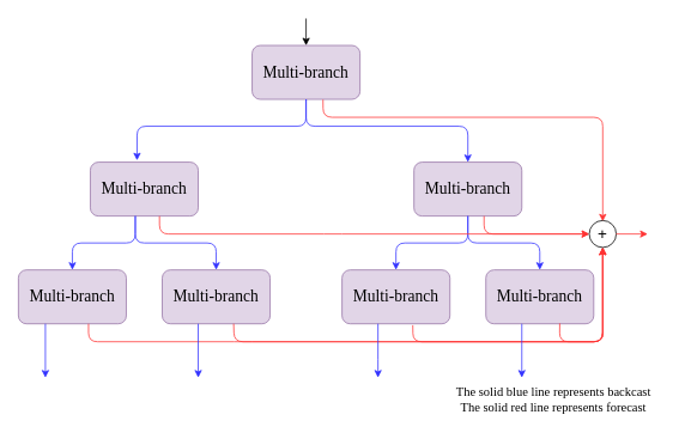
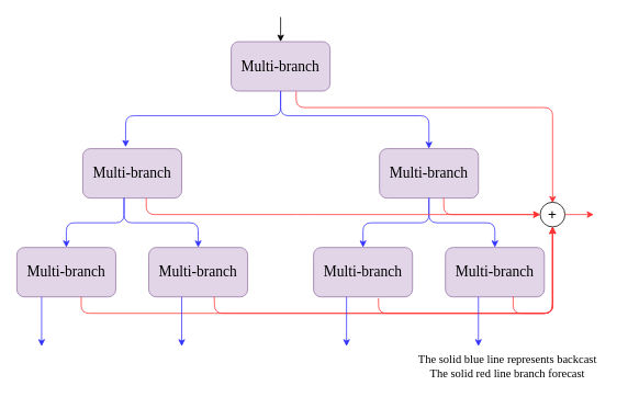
  <mxCell id="0" />
  <mxCell id="1" parent="0" />
  <mxCell id="2" value="&lt;font style=&quot;font-size: 18px&quot; face=&quot;Times New Roman&quot;&gt;Multi-branch&lt;/font&gt;" style="rounded=1;whiteSpace=wrap;html=1;fillColor=#e1d5e7;strokeColor=#9673a6;" parent="1" vertex="1"><mxGeometry x="280" y="50" width="120" height="60" as="geometry" /></mxCell>
  <mxCell id="3" value="&lt;span style=&quot;font-family: &amp;#34;times new roman&amp;#34; ; font-size: 18px&quot;&gt;Multi-branch&lt;/span&gt;" style="rounded=1;whiteSpace=wrap;html=1;fillColor=#e1d5e7;strokeColor=#9673a6;" parent="1" vertex="1"><mxGeometry x="100" y="180" width="120" height="60" as="geometry" /></mxCell>
  <mxCell id="4" value="&lt;span style=&quot;font-family: &amp;#34;times new roman&amp;#34; ; font-size: 18px&quot;&gt;Multi-branch&lt;/span&gt;" style="rounded=1;whiteSpace=wrap;html=1;fillColor=#e1d5e7;strokeColor=#9673a6;" parent="1" vertex="1"><mxGeometry x="460" y="180" width="120" height="60" as="geometry" /></mxCell>
  <mxCell id="5" value="&lt;span style=&quot;font-family: &amp;#34;times new roman&amp;#34; ; font-size: 18px&quot;&gt;Multi-branch&lt;/span&gt;" style="rounded=1;whiteSpace=wrap;html=1;fillColor=#e1d5e7;strokeColor=#9673a6;" parent="1" vertex="1"><mxGeometry x="20" y="300" width="120" height="60" as="geometry" /></mxCell>
  <mxCell id="6" value="&lt;span style=&quot;font-family: &amp;#34;times new roman&amp;#34; ; font-size: 18px&quot;&gt;Multi-branch&lt;/span&gt;" style="rounded=1;whiteSpace=wrap;html=1;fillColor=#e1d5e7;strokeColor=#9673a6;" parent="1" vertex="1"><mxGeometry x="180" y="300" width="120" height="60" as="geometry" /></mxCell>
  <mxCell id="7" value="&lt;span style=&quot;font-family: &amp;#34;times new roman&amp;#34; ; font-size: 18px&quot;&gt;Multi-branch&lt;/span&gt;" style="rounded=1;whiteSpace=wrap;html=1;fillColor=#e1d5e7;strokeColor=#9673a6;" parent="1" vertex="1"><mxGeometry x="380" y="300" width="120" height="60" as="geometry" /></mxCell>
  <mxCell id="8" value="&lt;span style=&quot;font-family: &amp;#34;times new roman&amp;#34; ; font-size: 18px&quot;&gt;Multi-branch&lt;/span&gt;" style="rounded=1;whiteSpace=wrap;html=1;fillColor=#e1d5e7;strokeColor=#9673a6;" parent="1" vertex="1"><mxGeometry x="540" y="300" width="120" height="60" as="geometry" /></mxCell>
  <mxCell id="9" value="" style="endArrow=classic;html=1;exitX=0.5;exitY=1;exitDx=0;exitDy=0;entryX=0.433;entryY=-0.033;entryDx=0;entryDy=0;entryPerimeter=0;strokeColor=#3333FF;" parent="1" source="2" target="3" edge="1"><mxGeometry width="50" height="50" relative="1" as="geometry"><mxPoint x="370" y="350" as="sourcePoint" /><mxPoint x="420" y="300" as="targetPoint" /><Array as="points"><mxPoint x="340" y="140" /><mxPoint x="152" y="140" /></Array></mxGeometry></mxCell>
  <mxCell id="10" value="" style="endArrow=classic;html=1;exitX=0.5;exitY=1;exitDx=0;exitDy=0;entryX=0.5;entryY=0;entryDx=0;entryDy=0;strokeColor=#3333FF;" parent="1" source="2" target="4" edge="1"><mxGeometry width="50" height="50" relative="1" as="geometry"><mxPoint x="370" y="350" as="sourcePoint" /><mxPoint x="420" y="300" as="targetPoint" /><Array as="points"><mxPoint x="340" y="140" /><mxPoint x="520" y="140" /></Array></mxGeometry></mxCell>
  <mxCell id="11" value="" style="endArrow=classic;html=1;exitX=0.417;exitY=1;exitDx=0;exitDy=0;exitPerimeter=0;entryX=0.5;entryY=0;entryDx=0;entryDy=0;strokeColor=#3333FF;" parent="1" source="3" target="5" edge="1"><mxGeometry width="50" height="50" relative="1" as="geometry"><mxPoint x="370" y="350" as="sourcePoint" /><mxPoint x="420" y="300" as="targetPoint" /><Array as="points"><mxPoint x="150" y="270" /><mxPoint x="80" y="270" /></Array></mxGeometry></mxCell>
  <mxCell id="12" value="" style="endArrow=classic;html=1;entryX=0.5;entryY=0;entryDx=0;entryDy=0;strokeColor=#3333FF;" parent="1" target="6" edge="1"><mxGeometry width="50" height="50" relative="1" as="geometry"><mxPoint x="150" y="240" as="sourcePoint" /><mxPoint x="420" y="300" as="targetPoint" /><Array as="points"><mxPoint x="150" y="270" /><mxPoint x="240" y="270" /></Array></mxGeometry></mxCell>
  <mxCell id="13" value="" style="endArrow=classic;html=1;exitX=0.5;exitY=1;exitDx=0;exitDy=0;entryX=0.5;entryY=0;entryDx=0;entryDy=0;strokeColor=#3333FF;" parent="1" source="4" target="7" edge="1"><mxGeometry width="50" height="50" relative="1" as="geometry"><mxPoint x="310" y="190" as="sourcePoint" /><mxPoint x="360" y="140" as="targetPoint" /><Array as="points"><mxPoint x="520" y="270" /><mxPoint x="440" y="270" /></Array></mxGeometry></mxCell>
  <mxCell id="14" value="" style="endArrow=classic;html=1;exitX=0.5;exitY=1;exitDx=0;exitDy=0;entryX=0.5;entryY=0;entryDx=0;entryDy=0;strokeColor=#3333FF;" parent="1" source="4" target="8" edge="1"><mxGeometry width="50" height="50" relative="1" as="geometry"><mxPoint x="310" y="190" as="sourcePoint" /><mxPoint x="360" y="140" as="targetPoint" /><Array as="points"><mxPoint x="520" y="270" /><mxPoint x="600" y="270" /></Array></mxGeometry></mxCell>
  <mxCell id="15" value="" style="endArrow=classic;html=1;exitX=0.657;exitY=1.006;exitDx=0;exitDy=0;exitPerimeter=0;strokeColor=#FF3333;entryX=0.5;entryY=0.037;entryDx=0;entryDy=0;entryPerimeter=0;" parent="1" source="2" target="26" edge="1"><mxGeometry width="50" height="50" relative="1" as="geometry"><mxPoint x="310" y="270" as="sourcePoint" /><mxPoint x="670" y="240" as="targetPoint" /><Array as="points"><mxPoint x="359" y="130" /><mxPoint x="670" y="130" /></Array></mxGeometry></mxCell>
  <mxCell id="16" value="" style="endArrow=classic;html=1;exitX=0.641;exitY=1.001;exitDx=0;exitDy=0;exitPerimeter=0;strokeColor=#FF3333;" parent="1" source="3" target="26" edge="1"><mxGeometry width="50" height="50" relative="1" as="geometry"><mxPoint x="177" y="241" as="sourcePoint" /><mxPoint x="650" y="260" as="targetPoint" /><Array as="points"><mxPoint x="177" y="260" /><mxPoint x="370" y="260" /></Array></mxGeometry></mxCell>
  <mxCell id="17" value="" style="endArrow=classic;html=1;strokeColor=#FF3333;entryX=0;entryY=0.5;entryDx=0;entryDy=0;" parent="1" target="26" edge="1"><mxGeometry width="50" height="50" relative="1" as="geometry"><mxPoint x="538" y="240" as="sourcePoint" /><mxPoint x="650" y="260" as="targetPoint" /><Array as="points"><mxPoint x="538" y="260" /></Array></mxGeometry></mxCell>
  <mxCell id="18" value="" style="endArrow=classic;html=1;strokeColor=#FF3333;entryX=0.5;entryY=1;entryDx=0;entryDy=0;" parent="1" target="26" edge="1"><mxGeometry width="50" height="50" relative="1" as="geometry"><mxPoint x="98" y="360" as="sourcePoint" /><mxPoint x="670" y="260" as="targetPoint" /><Array as="points"><mxPoint x="98" y="380" /><mxPoint x="270" y="380" /><mxPoint x="670" y="380" /></Array></mxGeometry></mxCell>
  <mxCell id="19" value="" style="endArrow=classic;html=1;exitX=0.662;exitY=0.999;exitDx=0;exitDy=0;exitPerimeter=0;strokeColor=#FF3333;entryX=0.5;entryY=1;entryDx=0;entryDy=0;" parent="1" source="6" target="26" edge="1"><mxGeometry width="50" height="50" relative="1" as="geometry"><mxPoint x="610" y="400" as="sourcePoint" /><mxPoint x="670" y="280" as="targetPoint" /><Array as="points"><mxPoint x="260" y="380" /><mxPoint x="670" y="380" /></Array></mxGeometry></mxCell>
  <mxCell id="20" value="" style="endArrow=classic;html=1;exitX=0.656;exitY=1.027;exitDx=0;exitDy=0;exitPerimeter=0;strokeColor=#FF3333;entryX=0.5;entryY=1;entryDx=0;entryDy=0;" parent="1" source="7" target="26" edge="1"><mxGeometry width="50" height="50" relative="1" as="geometry"><mxPoint x="720" y="290" as="sourcePoint" /><mxPoint x="670" y="280" as="targetPoint" /><Array as="points"><mxPoint x="459" y="380" /><mxPoint x="670" y="380" /></Array></mxGeometry></mxCell>
  <mxCell id="21" value="" style="endArrow=classic;html=1;exitX=0.685;exitY=0.993;exitDx=0;exitDy=0;exitPerimeter=0;strokeColor=#FF3333;entryX=0.5;entryY=1;entryDx=0;entryDy=0;" parent="1" source="8" target="26" edge="1"><mxGeometry width="50" height="50" relative="1" as="geometry"><mxPoint x="720" y="290" as="sourcePoint" /><mxPoint x="670" y="280" as="targetPoint" /><Array as="points"><mxPoint x="622" y="380" /><mxPoint x="670" y="380" /></Array></mxGeometry></mxCell>
  <mxCell id="22" value="" style="endArrow=classic;html=1;exitX=0.25;exitY=1;exitDx=0;exitDy=0;strokeColor=#3333FF;" parent="1" source="5" edge="1"><mxGeometry width="50" height="50" relative="1" as="geometry"><mxPoint x="680" y="260" as="sourcePoint" /><mxPoint x="50" y="420" as="targetPoint" /></mxGeometry></mxCell>
  <mxCell id="23" value="" style="endArrow=classic;html=1;exitX=0.25;exitY=1;exitDx=0;exitDy=0;strokeColor=#3333FF;" parent="1" edge="1"><mxGeometry width="50" height="50" relative="1" as="geometry"><mxPoint x="220" y="360" as="sourcePoint" /><mxPoint x="220" y="420" as="targetPoint" /></mxGeometry></mxCell>
  <mxCell id="24" value="" style="endArrow=classic;html=1;exitX=0.25;exitY=1;exitDx=0;exitDy=0;strokeColor=#3333FF;" parent="1" edge="1"><mxGeometry width="50" height="50" relative="1" as="geometry"><mxPoint x="420" y="360" as="sourcePoint" /><mxPoint x="420" y="420" as="targetPoint" /><Array as="points"><mxPoint x="420" y="390" /></Array></mxGeometry></mxCell>
  <mxCell id="25" value="" style="endArrow=classic;html=1;exitX=0.25;exitY=1;exitDx=0;exitDy=0;strokeColor=#3333FF;" parent="1" edge="1"><mxGeometry width="50" height="50" relative="1" as="geometry"><mxPoint x="580" y="360" as="sourcePoint" /><mxPoint x="580" y="420" as="targetPoint" /></mxGeometry></mxCell>
  <mxCell id="26" value="&lt;font style=&quot;font-size: 18px&quot;&gt;+&lt;/font&gt;" style="ellipse;whiteSpace=wrap;html=1;aspect=fixed;" parent="1" vertex="1"><mxGeometry x="655" y="245" width="30" height="30" as="geometry" /></mxCell>
  <mxCell id="27" value="" style="endArrow=classic;html=1;strokeColor=#FF3333;exitX=1;exitY=0.5;exitDx=0;exitDy=0;" parent="1" source="26" edge="1"><mxGeometry width="50" height="50" relative="1" as="geometry"><mxPoint x="520" y="280" as="sourcePoint" /><mxPoint x="720" y="260" as="targetPoint" /></mxGeometry></mxCell>
  <mxCell id="28" value="" style="endArrow=classic;html=1;entryX=0.5;entryY=0;entryDx=0;entryDy=0;" parent="1" target="2" edge="1"><mxGeometry width="50" height="50" relative="1" as="geometry"><mxPoint x="340" y="20" as="sourcePoint" /><mxPoint x="570" y="20" as="targetPoint" /></mxGeometry></mxCell>
- <mxCell id="29" value="&lt;font style=&quot;font-size: 14px&quot; face=&quot;Times New Roman&quot;&gt;The solid blue line represents backcast&lt;br&gt;The solid red line represents forecast&lt;/font&gt;" style="text;html=1;align=center;verticalAlign=middle;resizable=0;points=[];autosize=1;" parent="1" vertex="1"><mxGeometry x="490" y="430" width="250" height="30" as="geometry" /></mxCell>
+ <mxCell id="29" value="&lt;font style=&quot;font-size: 14px&quot; face=&quot;Times New Roman&quot;&gt;The solid blue line represents backcast&lt;br&gt;The solid red line branch forecast&lt;/font&gt;" style="text;html=1;align=center;verticalAlign=middle;resizable=0;points=[];autosize=1;" parent="1" vertex="1"><mxGeometry x="490" y="430" width="250" height="30" as="geometry" /></mxCell>
